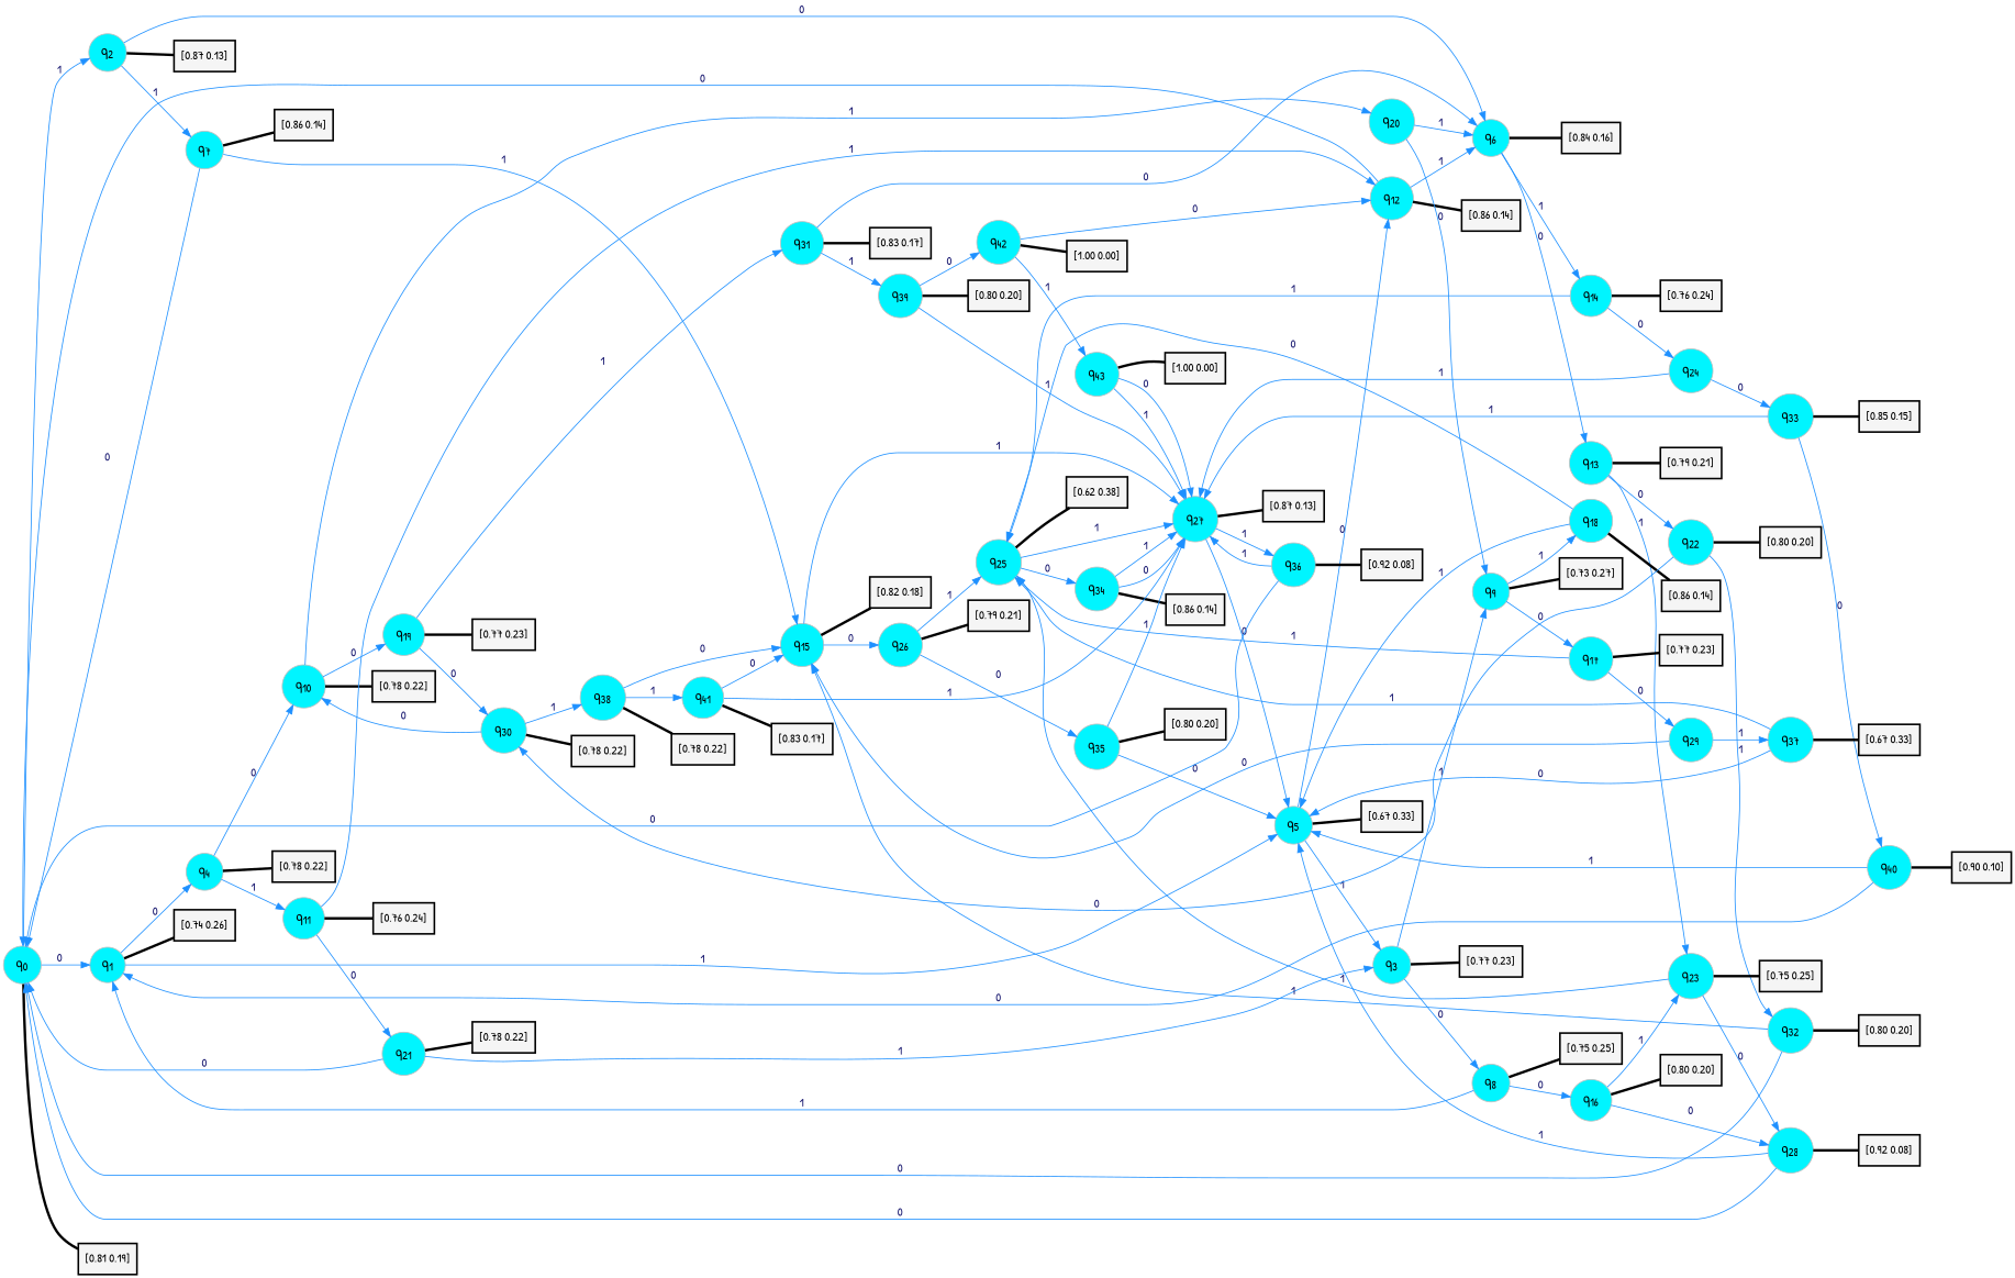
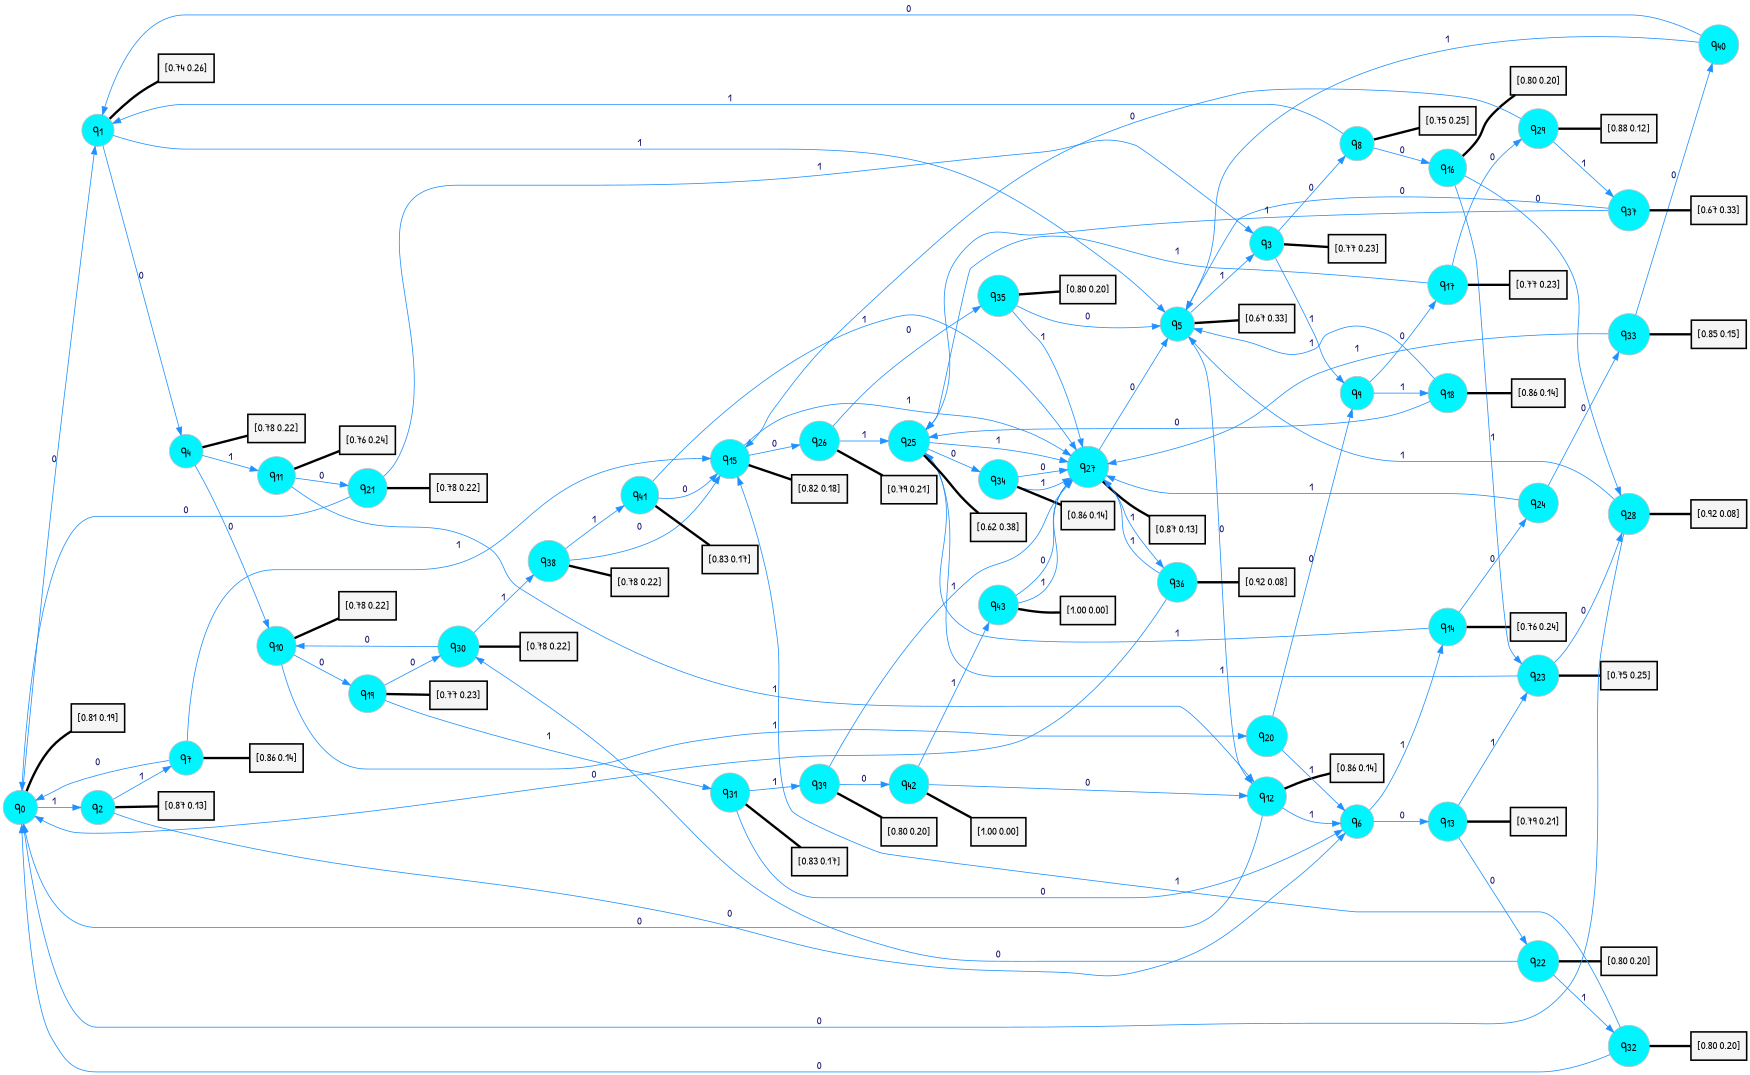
  digraph {
    fontname="Patrick Hand"
    rankdir=LR
    node [color=gray fillcolor=turquoise1 fontcolor=black fontname="Patrick Hand" fontsize=16 fontweight=bold shape=circle style=filled]
    edge [arrowsize=1 color=dodgerblue1 fontcolor=midnightblue fontname="Patrick Hand" fontweight=bold penwidth=1 style=solid weight=20]
    n1 [label=<q<SUB>0</SUB>>]
    n2 [label=<q<SUB>1</SUB>>]
    n3 [label=<q<SUB>2</SUB>>]
    n4 [color=black fillcolor=whitesmoke fontsize=14 label="[0.81 0.19]" penwidth=2 shape=box]
    n5 [label=<q<SUB>4</SUB>>]
    n6 [label=<q<SUB>5</SUB>>]
    n7 [color=black fillcolor=whitesmoke fontsize=14 label="[0.74 0.26]" penwidth=2 shape=box]
    n8 [label=<q<SUB>6</SUB>>]
    n9 [label=<q<SUB>7</SUB>>]
    n10 [color=black fillcolor=whitesmoke fontsize=14 label="[0.87 0.13]" penwidth=2 shape=box]
    n11 [label=<q<SUB>10</SUB>>]
    n12 [label=<q<SUB>11</SUB>>]
    n13 [color=black fillcolor=whitesmoke fontsize=14 label="[0.78 0.22]" penwidth=2 shape=box]
    n14 [label=<q<SUB>3</SUB>>]
    n15 [label=<q<SUB>12</SUB>>]
    n16 [color=black fillcolor=whitesmoke fontsize=14 label="[0.67 0.33]" penwidth=2 shape=box]
    n17 [label=<q<SUB>13</SUB>>]
    n18 [label=<q<SUB>14</SUB>>]
-   n19 [color=black fillcolor=whitesmoke fontsize=14 label="[0.84 0.16]" penwidth=2 shape=box]
    n20 [label=<q<SUB>15</SUB>>]
    n21 [color=black fillcolor=whitesmoke fontsize=14 label="[0.86 0.14]" penwidth=2 shape=box]
    n22 [label=<q<SUB>8</SUB>>]
    n23 [label=<q<SUB>9</SUB>>]
    n24 [color=black fillcolor=whitesmoke fontsize=14 label="[0.77 0.23]" penwidth=2 shape=box]
    n25 [label=<q<SUB>16</SUB>>]
    n26 [color=black fillcolor=whitesmoke fontsize=14 label="[0.75 0.25]" penwidth=2 shape=box]
    n27 [label=<q<SUB>17</SUB>>]
    n28 [label=<q<SUB>18</SUB>>]
-   n29 [color=black fillcolor=whitesmoke fontsize=14 label="[0.73 0.27]" penwidth=2 shape=box]
    n30 [label=<q<SUB>19</SUB>>]
    n31 [label=<q<SUB>20</SUB>>]
    n32 [color=black fillcolor=whitesmoke fontsize=14 label="[0.78 0.22]" penwidth=2 shape=box]
    n33 [label=<q<SUB>21</SUB>>]
    n34 [color=black fillcolor=whitesmoke fontsize=14 label="[0.76 0.24]" penwidth=2 shape=box]
    n35 [color=black fillcolor=whitesmoke fontsize=14 label="[0.86 0.14]" penwidth=2 shape=box]
    n36 [label=<q<SUB>22</SUB>>]
    n37 [label=<q<SUB>23</SUB>>]
    n38 [color=black fillcolor=whitesmoke fontsize=14 label="[0.79 0.21]" penwidth=2 shape=box]
    n39 [label=<q<SUB>24</SUB>>]
    n40 [label=<q<SUB>25</SUB>>]
    n41 [color=black fillcolor=whitesmoke fontsize=14 label="[0.76 0.24]" penwidth=2 shape=box]
    n42 [label=<q<SUB>26</SUB>>]
    n43 [label=<q<SUB>27</SUB>>]
    n44 [color=black fillcolor=whitesmoke fontsize=14 label="[0.82 0.18]" penwidth=2 shape=box]
    n45 [label=<q<SUB>28</SUB>>]
    n46 [color=black fillcolor=whitesmoke fontsize=14 label="[0.80 0.20]" penwidth=2 shape=box]
    n47 [label=<q<SUB>29</SUB>>]
    n48 [color=black fillcolor=whitesmoke fontsize=14 label="[0.77 0.23]" penwidth=2 shape=box]
    n49 [color=black fillcolor=whitesmoke fontsize=14 label="[0.86 0.14]" penwidth=2 shape=box]
    n50 [label=<q<SUB>30</SUB>>]
    n51 [label=<q<SUB>31</SUB>>]
    n52 [color=black fillcolor=whitesmoke fontsize=14 label="[0.77 0.23]" penwidth=2 shape=box]
    n53 [color=black fillcolor=whitesmoke fontsize=14 label="[0.78 0.22]" penwidth=2 shape=box]
    n54 [label=<q<SUB>32</SUB>>]
    n55 [color=black fillcolor=whitesmoke fontsize=14 label="[0.80 0.20]" penwidth=2 shape=box]
    n56 [color=black fillcolor=whitesmoke fontsize=14 label="[0.75 0.25]" penwidth=2 shape=box]
    n57 [label=<q<SUB>33</SUB>>]
    n58 [label=<q<SUB>34</SUB>>]
    n59 [color=black fillcolor=whitesmoke fontsize=14 label="[0.62 0.38]" penwidth=2 shape=box]
    n60 [label=<q<SUB>35</SUB>>]
    n61 [color=black fillcolor=whitesmoke fontsize=14 label="[0.79 0.21]" penwidth=2 shape=box]
    n62 [label=<q<SUB>36</SUB>>]
    n63 [color=black fillcolor=whitesmoke fontsize=14 label="[0.87 0.13]" penwidth=2 shape=box]
    n64 [color=black fillcolor=whitesmoke fontsize=14 label="[0.92 0.08]" penwidth=2 shape=box]
    n65 [label=<q<SUB>37</SUB>>]
+   n66 [color=black fillcolor=whitesmoke fontsize=14 label="[0.88 0.12]" penwidth=2 shape=box]
    n67 [label=<q<SUB>38</SUB>>]
    n68 [color=black fillcolor=whitesmoke fontsize=14 label="[0.78 0.22]" penwidth=2 shape=box]
    n69 [label=<q<SUB>39</SUB>>]
    n70 [color=black fillcolor=whitesmoke fontsize=14 label="[0.83 0.17]" penwidth=2 shape=box]
    n71 [color=black fillcolor=whitesmoke fontsize=14 label="[0.80 0.20]" penwidth=2 shape=box]
    n72 [label=<q<SUB>40</SUB>>]
    n73 [color=black fillcolor=whitesmoke fontsize=14 label="[0.85 0.15]" penwidth=2 shape=box]
    n74 [color=black fillcolor=whitesmoke fontsize=14 label="[0.86 0.14]" penwidth=2 shape=box]
    n75 [color=black fillcolor=whitesmoke fontsize=14 label="[0.80 0.20]" penwidth=2 shape=box]
    n76 [color=black fillcolor=whitesmoke fontsize=14 label="[0.92 0.08]" penwidth=2 shape=box]
    n77 [color=black fillcolor=whitesmoke fontsize=14 label="[0.67 0.33]" penwidth=2 shape=box]
    n78 [label=<q<SUB>41</SUB>>]
    n79 [color=black fillcolor=whitesmoke fontsize=14 label="[0.78 0.22]" penwidth=2 shape=box]
    n80 [label=<q<SUB>42</SUB>>]
    n81 [color=black fillcolor=whitesmoke fontsize=14 label="[0.80 0.20]" penwidth=2 shape=box]
-   n82 [color=black fillcolor=whitesmoke fontsize=14 label="[0.90 0.10]" penwidth=2 shape=box]
    n83 [color=black fillcolor=whitesmoke fontsize=14 label="[0.83 0.17]" penwidth=2 shape=box]
    n84 [label=<q<SUB>43</SUB>>]
    n85 [color=black fillcolor=whitesmoke fontsize=14 label="[1.00 0.00]" penwidth=2 shape=box]
    n86 [color=black fillcolor=whitesmoke fontsize=14 label="[1.00 0.00]" penwidth=2 shape=box]
    n1 -> n2 [label=0]
    n1 -> n3 [label=1]
    n1 -> n4 [arrowhead=none color=black penwidth=3]
    n2 -> n5 [label=0]
    n2 -> n6 [label=1]
    n2 -> n7 [arrowhead=none color=black penwidth=3]
    n3 -> n8 [label=0]
    n3 -> n9 [label=1]
    n3 -> n10 [arrowhead=none color=black penwidth=3]
    n5 -> n11 [label=0]
    n5 -> n12 [label=1]
    n5 -> n13 [arrowhead=none color=black penwidth=3]
    n6 -> n14 [label=1]
    n6 -> n15 [label=0]
    n6 -> n16 [arrowhead=none color=black penwidth=3]
    n8 -> n17 [label=0]
    n8 -> n18 [label=1]
-   n8 -> n19 [arrowhead=none color=black penwidth=3]
    n9 -> n1 [label=0]
    n9 -> n20 [label=1]
    n9 -> n21 [arrowhead=none color=black penwidth=3]
    n11 -> n30 [label=0]
    n11 -> n31 [label=1]
    n11 -> n32 [arrowhead=none color=black penwidth=3]
    n12 -> n15 [label=1]
    n12 -> n33 [label=0]
    n12 -> n34 [arrowhead=none color=black penwidth=3]
    n14 -> n22 [label=0]
    n14 -> n23 [label=1]
    n14 -> n24 [arrowhead=none color=black penwidth=3]
    n15 -> n1 [label=0]
    n15 -> n8 [label=1]
    n15 -> n35 [arrowhead=none color=black penwidth=3]
    n17 -> n36 [label=0]
    n17 -> n37 [label=1]
    n17 -> n38 [arrowhead=none color=black penwidth=3]
    n18 -> n39 [label=0]
    n18 -> n40 [label=1]
    n18 -> n41 [arrowhead=none color=black penwidth=3]
    n20 -> n42 [label=0]
    n20 -> n43 [label=1]
    n20 -> n44 [arrowhead=none color=black penwidth=3]
    n22 -> n2 [label=1]
    n22 -> n25 [label=0]
    n22 -> n26 [arrowhead=none color=black penwidth=3]
    n23 -> n27 [label=0]
    n23 -> n28 [label=1]
-   n23 -> n29 [arrowhead=none color=black penwidth=3]
    n25 -> n37 [label=1]
    n25 -> n45 [label=0]
    n25 -> n46 [arrowhead=none color=black penwidth=3]
    n27 -> n40 [label=1]
    n27 -> n47 [label=0]
    n27 -> n48 [arrowhead=none color=black penwidth=3]
    n28 -> n6 [label=1]
    n28 -> n40 [label=0]
    n28 -> n49 [arrowhead=none color=black penwidth=3]
    n30 -> n50 [label=0]
    n30 -> n51 [label=1]
    n30 -> n52 [arrowhead=none color=black penwidth=3]
    n31 -> n8 [label=1]
    n31 -> n23 [label=0]
    n33 -> n1 [label=0]
    n33 -> n14 [label=1]
    n33 -> n53 [arrowhead=none color=black penwidth=3]
    n36 -> n50 [label=0]
    n36 -> n54 [label=1]
    n36 -> n55 [arrowhead=none color=black penwidth=3]
    n37 -> n40 [label=1]
    n37 -> n45 [label=0]
    n37 -> n56 [arrowhead=none color=black penwidth=3]
    n39 -> n43 [label=1]
    n39 -> n57 [label=0]
    n40 -> n43 [label=1]
    n40 -> n58 [label=0]
    n40 -> n59 [arrowhead=none color=black penwidth=3]
    n42 -> n40 [label=1]
    n42 -> n60 [label=0]
    n42 -> n61 [arrowhead=none color=black penwidth=3]
    n43 -> n6 [label=0]
    n43 -> n62 [label=1]
    n43 -> n63 [arrowhead=none color=black penwidth=3]
    n45 -> n1 [label=0]
    n45 -> n6 [label=1]
    n45 -> n64 [arrowhead=none color=black penwidth=3]
    n47 -> n20 [label=0]
    n47 -> n65 [label=1]
+   n47 -> n66 [arrowhead=none color=black penwidth=3]
    n50 -> n11 [label=0]
    n50 -> n67 [label=1]
    n50 -> n68 [arrowhead=none color=black penwidth=3]
    n51 -> n8 [label=0]
    n51 -> n69 [label=1]
    n51 -> n70 [arrowhead=none color=black penwidth=3]
    n54 -> n1 [label=0]
    n54 -> n20 [label=1]
    n54 -> n71 [arrowhead=none color=black penwidth=3]
    n57 -> n43 [label=1]
    n57 -> n72 [label=0]
    n57 -> n73 [arrowhead=none color=black penwidth=3]
    n58 -> n43 [label=0]
    n58 -> n43 [label=1]
    n58 -> n74 [arrowhead=none color=black penwidth=3]
    n60 -> n6 [label=0]
    n60 -> n43 [label=1]
    n60 -> n75 [arrowhead=none color=black penwidth=3]
    n62 -> n1 [label=0]
    n62 -> n43 [label=1]
    n62 -> n76 [arrowhead=none color=black penwidth=3]
    n65 -> n6 [label=0]
    n65 -> n40 [label=1]
    n65 -> n77 [arrowhead=none color=black penwidth=3]
    n67 -> n20 [label=0]
    n67 -> n78 [label=1]
    n67 -> n79 [arrowhead=none color=black penwidth=3]
    n69 -> n43 [label=1]
    n69 -> n80 [label=0]
    n69 -> n81 [arrowhead=none color=black penwidth=3]
    n72 -> n2 [label=0]
    n72 -> n6 [label=1]
-   n72 -> n82 [arrowhead=none color=black penwidth=3]
    n78 -> n20 [label=0]
    n78 -> n43 [label=1]
    n78 -> n83 [arrowhead=none color=black penwidth=3]
    n80 -> n15 [label=0]
    n80 -> n84 [label=1]
    n80 -> n85 [arrowhead=none color=black penwidth=3]
    n84 -> n43 [label=0]
    n84 -> n43 [label=1]
    n84 -> n86 [arrowhead=none color=black penwidth=3]
  }
